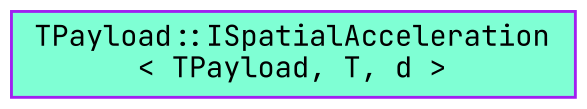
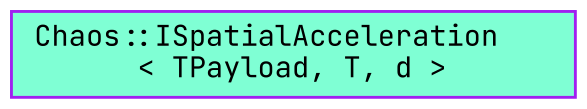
  digraph {
    rankdir=LR
    fontname="JetBrains Mono"
-   n1 [color=purple fillcolor=aquamarine fontname="JetBrains Mono" fontsize=10 height=0.2 label="TPayload::ISpatialAcceleration\l\< TPayload, T, d \>" shape=box style=filled width=0.4]
+   n1 [color=purple fillcolor=aquamarine fontname="JetBrains Mono" fontsize=10 height=0.2 label="Chaos::ISpatialAcceleration\l\< TPayload, T, d \>" shape=box style=filled width=0.4]
  }
